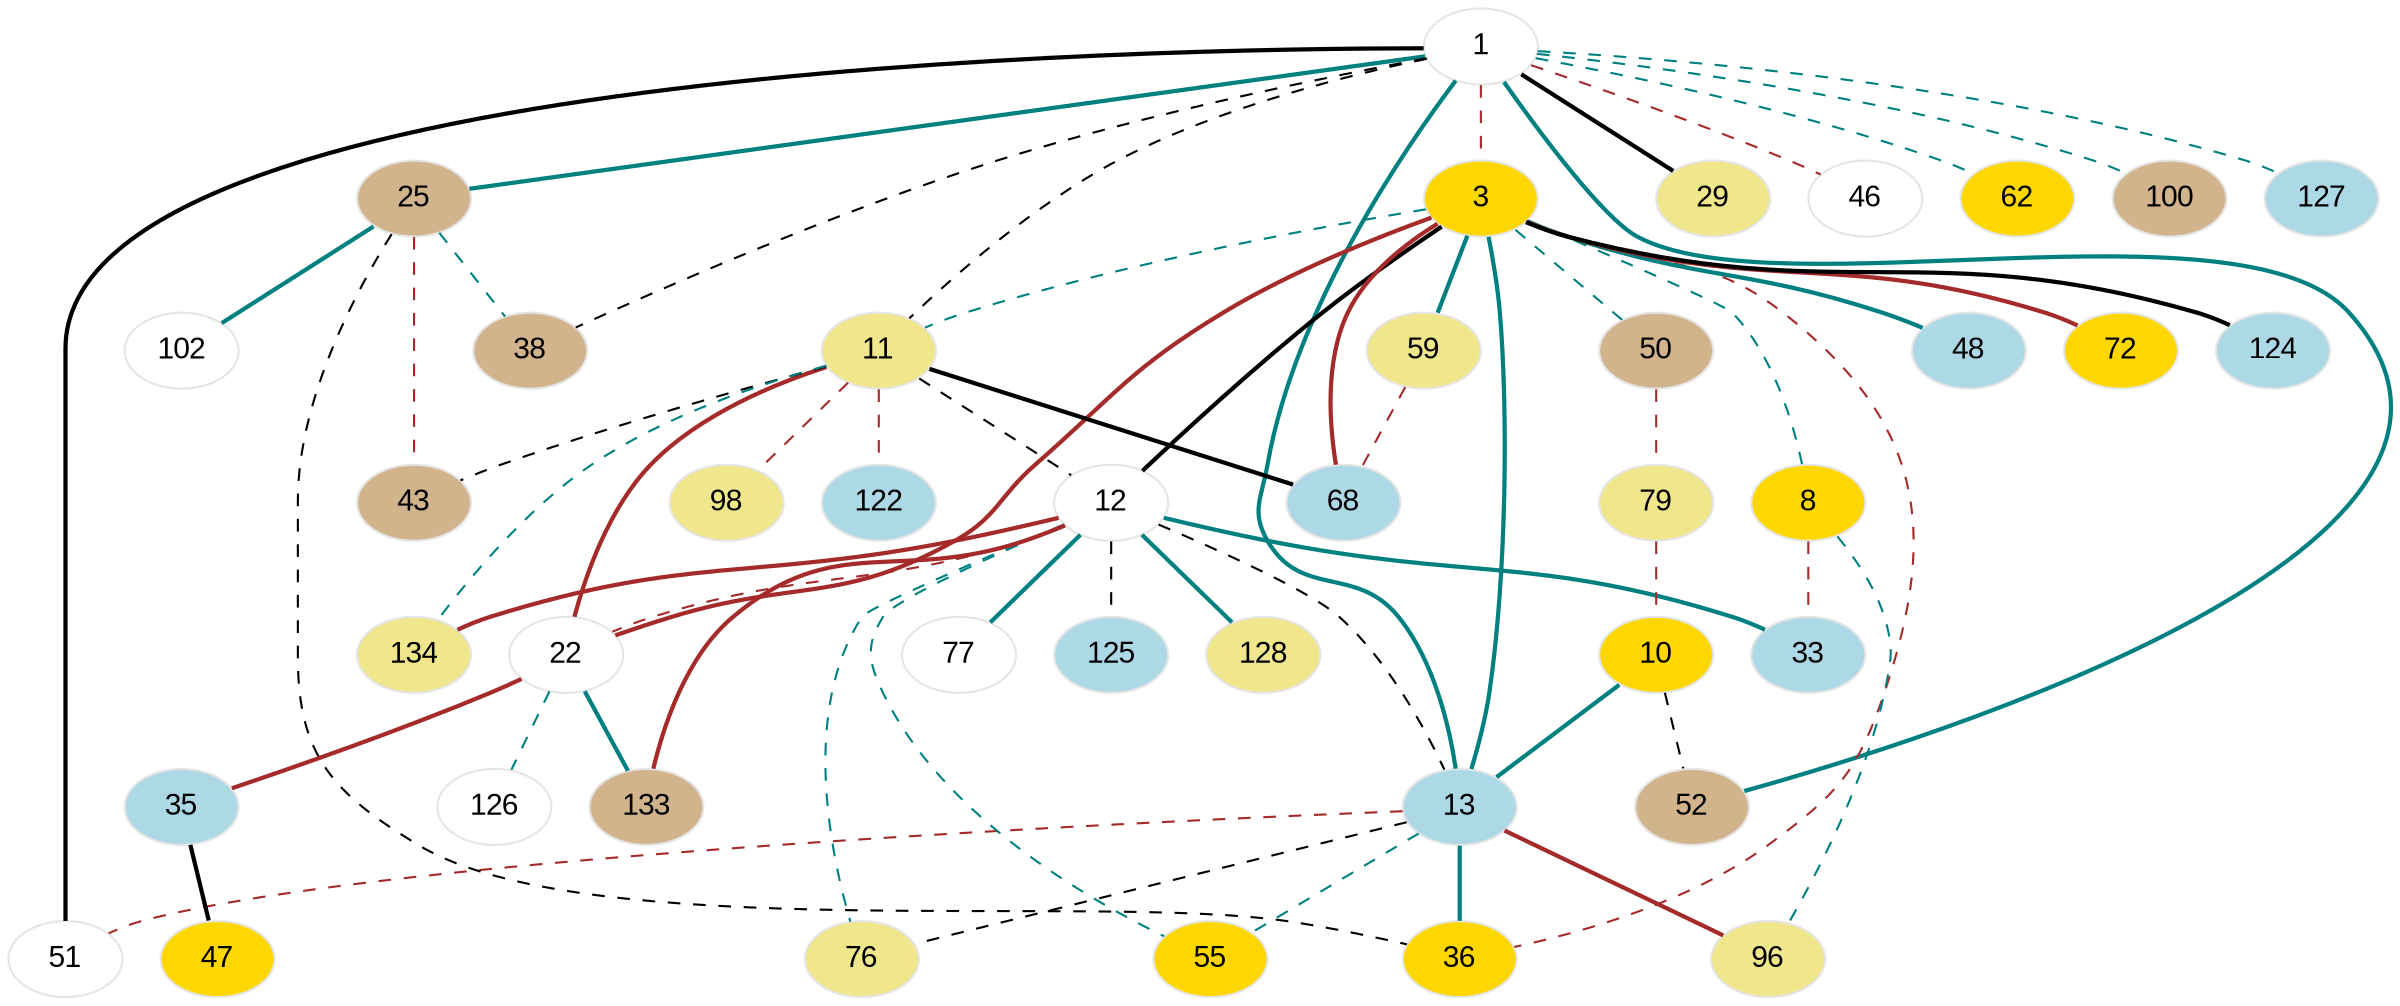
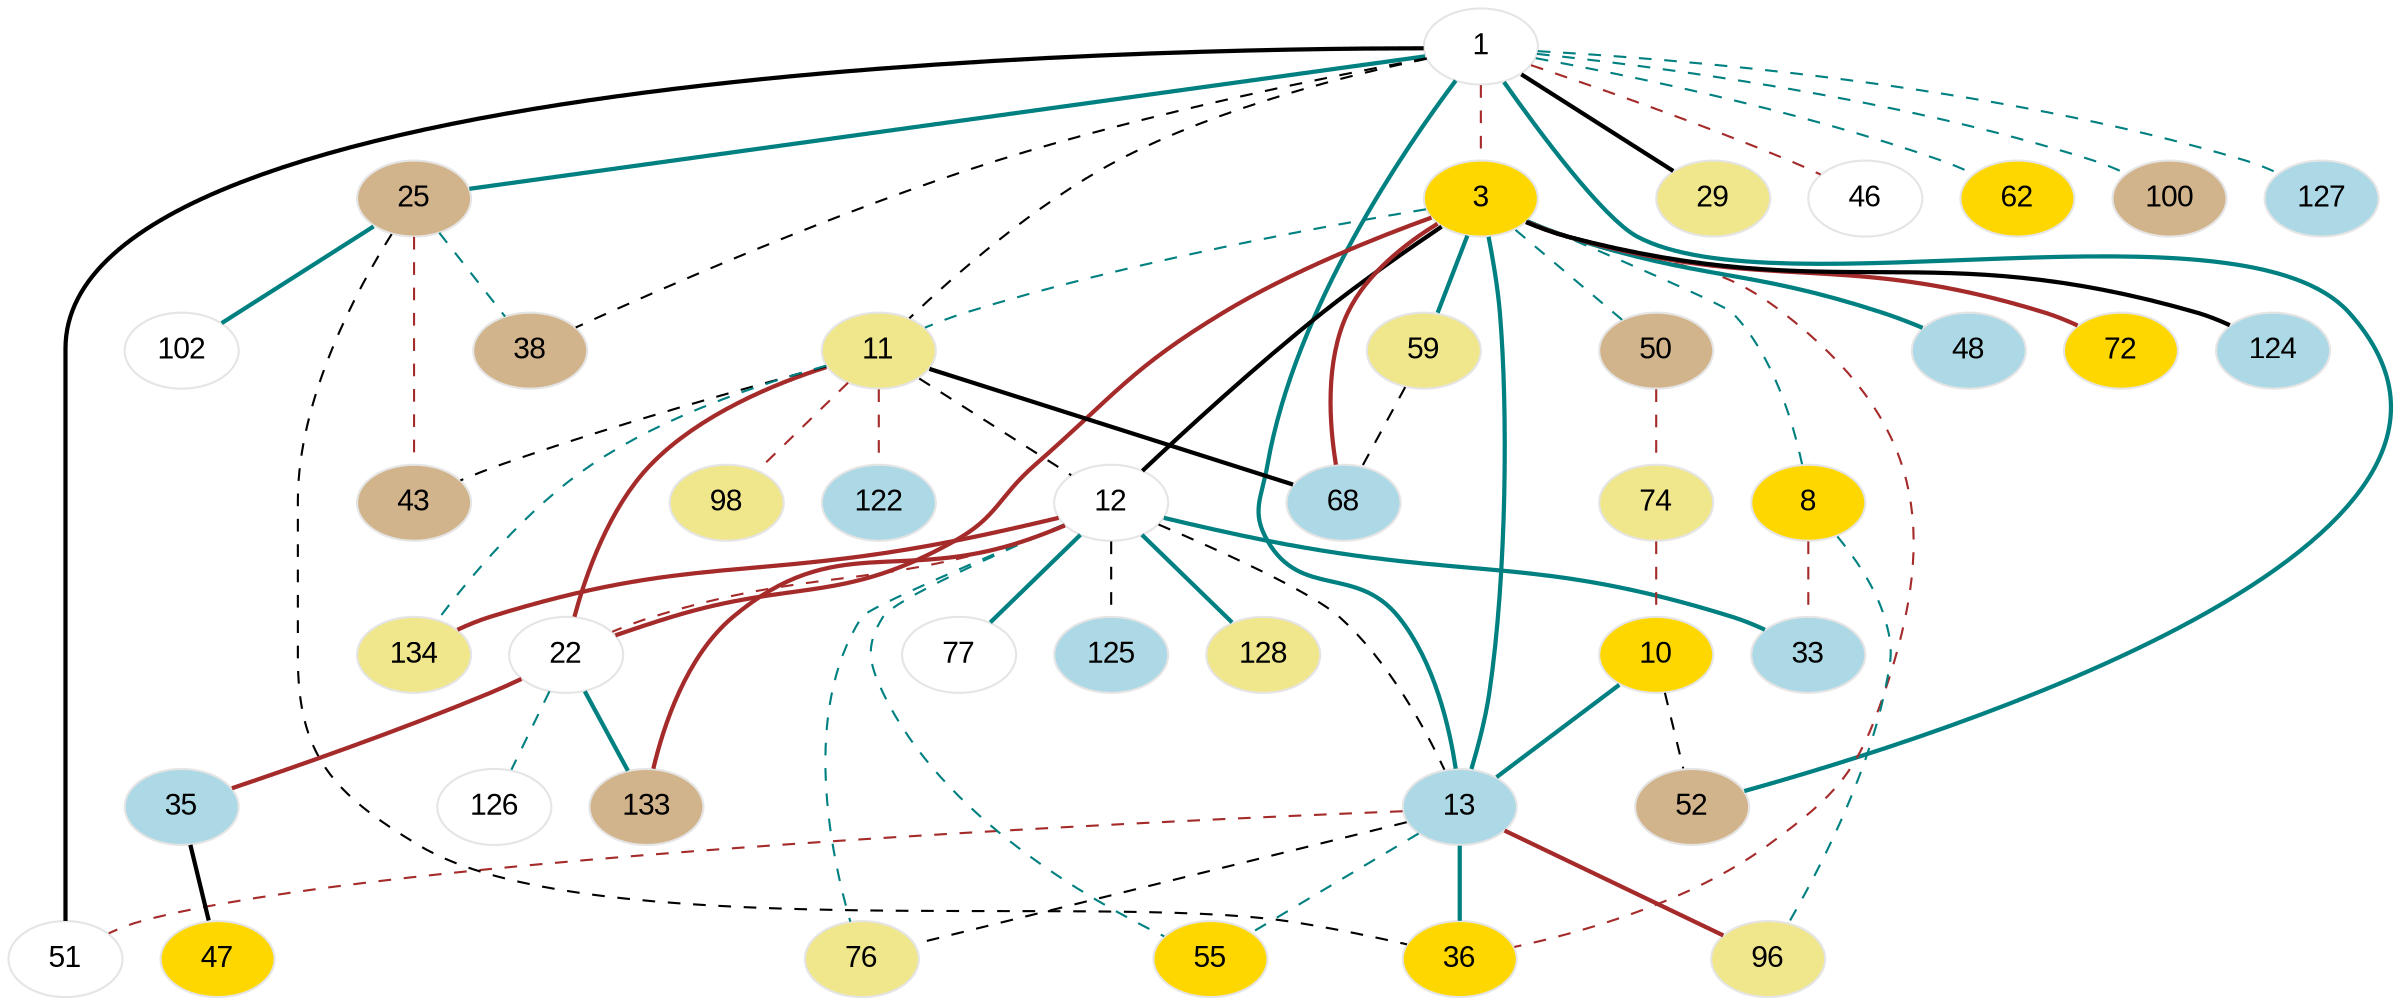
  graph {
    fontname="Liberation Sans"
    node [color=gray90 fillcolor=khaki fontname="Liberation Sans" style=filled]
    edge [color=teal fontname="Liberation Sans" style=dashed]
    1 [fillcolor=white super="+2+24"]
    3 [fillcolor=gold super="+26+19+9+4+5"]
    11 [super="+17+40+16+32"]
    13 [fillcolor=lightblue super="+97+30+14"]
    25 [fillcolor=tan super="+108+80+28"]
    29 [super="+41"]
    38 [fillcolor=tan super="+61"]
    46 [fillcolor=white]
    51 [fillcolor=white super="+136"]
    52 [fillcolor=tan]
    62 [fillcolor=gold super="+117"]
    100 [fillcolor=tan super="+123"]
    127 [fillcolor=lightblue]
    8 [fillcolor=gold]
    12 [fillcolor=white super="+20+57+31+82"]
    22 [fillcolor=white super="+37+83"]
    36 [fillcolor=gold super="+114+58"]
    48 [fillcolor=lightblue]
    50 [fillcolor=tan super="+53"]
    59
    68 [fillcolor=lightblue super="+99+94"]
    72 [fillcolor=gold]
    124 [fillcolor=lightblue]
    43 [fillcolor=tan super="+109"]
    98
    122 [fillcolor=lightblue]
    134
    96
    55 [fillcolor=gold super="+130"]
    76 [super="+104"]
    102 [fillcolor=white]
    33 [fillcolor=lightblue]
    10 [fillcolor=gold super="+71+92"]
    77 [fillcolor=white]
    125 [fillcolor=lightblue]
    128
    133 [fillcolor=tan]
    35 [fillcolor=lightblue]
    126 [fillcolor=white]
-   74 [super="+115" label=79]
+   74 [super="+115"]
    47 [fillcolor=gold]
    1 -- 3 [color=brown]
    1 -- 11 [color=black weight=2]
    1 -- 13 [style=bold]
    1 -- 25 [style=bold]
    1 -- 29 [color=black style=bold]
    1 -- 38 [color=black]
    1 -- 46 [color=brown]
    1 -- 51 [color=black style=bold]
    1 -- 52 [style=bold]
    1 -- 62
    1 -- 100
    1 -- 127
    3 -- 11
    3 -- 13 [style=bold weight=2]
    3 -- 8
    3 -- 12 [color=black style=bold]
    3 -- 22 [color=brown style=bold weight=2]
    3 -- 36 [color=brown]
    3 -- 48 [style=bold]
    3 -- 50
    3 -- 59 [style=bold]
    3 -- 68 [color=brown style=bold]
    3 -- 72 [color=brown style=bold]
    3 -- 124 [color=black style=bold]
    11 -- 12 [color=black]
    11 -- 22 [color=brown style=bold]
    11 -- 68 [color=black style=bold]
    11 -- 43 [color=black]
    11 -- 98 [color=brown]
    11 -- 122 [color=brown]
    11 -- 134
    13 -- 51 [color=brown]
    13 -- 36 [style=bold]
    13 -- 96 [color=brown style=bold]
    13 -- 55
    13 -- 76 [color=black]
    25 -- 38
    25 -- 36 [color=black]
    25 -- 43 [color=brown]
    25 -- 102 [style=bold]
    8 -- 96
    8 -- 33 [color=brown]
    12 -- 13 [color=black]
    12 -- 22 [color=brown]
    12 -- 134 [color=brown style=bold]
    12 -- 55
    12 -- 76
    12 -- 33 [style=bold]
    12 -- 77 [style=bold]
    12 -- 125 [color=black]
    12 -- 128 [style=bold]
    12 -- 133 [color=brown style=bold]
    22 -- 133 [style=bold]
    22 -- 35 [color=brown style=bold]
    22 -- 126
    50 -- 74 [color=brown]
-   59 -- 68 [color=brown]
+   59 -- 68 [color=black]
    10 -- 13 [style=bold]
    10 -- 52 [color=black]
    35 -- 47 [color=black style=bold]
    74 -- 10 [color=brown]
  }
